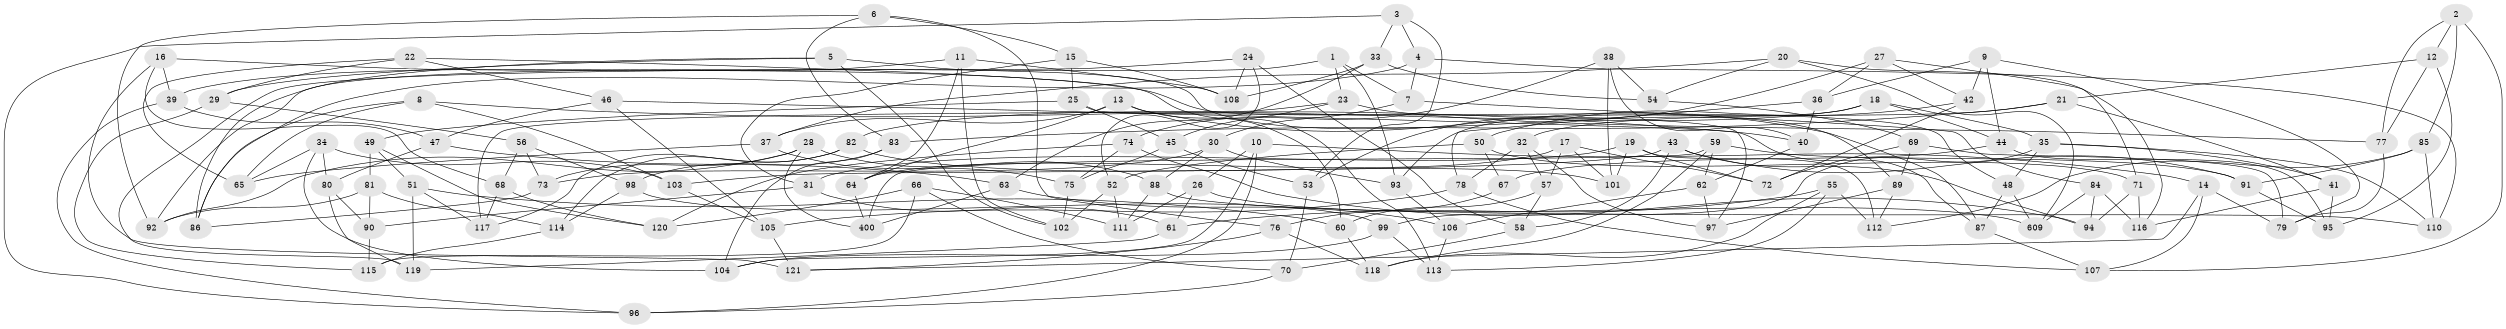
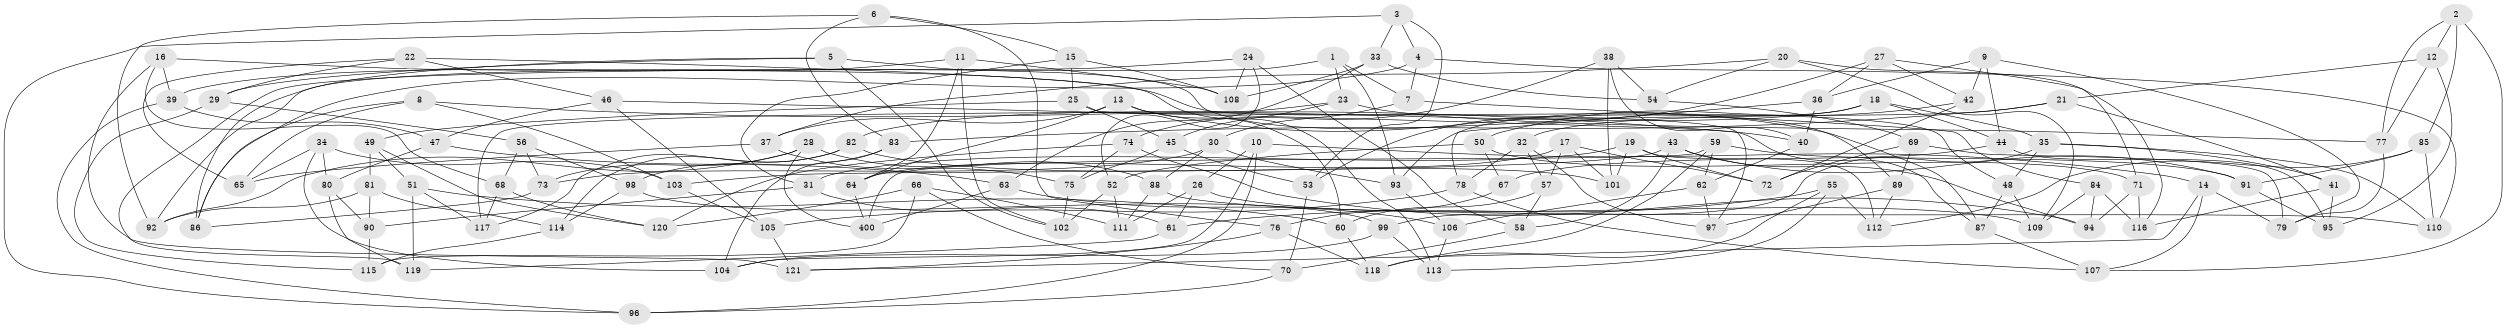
  graph {
    node [color=gray90 style=filled]
    1
    7
    23
    92
    93
    30
    84
    77
    45
    117
    106
    2
    12
    85
    107
    21
    95
    79
    110
    112
    91
    3
    4
    33
    53
    96
    86
    108
    54
    63
    70
    5
    29
    89
    102
    56
    115
    97
    6
    15
    76
    83
    25
    31
    121
    118
    104
    98
    73
    88
-   109 [label=609]
+   109
    116
    94
    8
    40
    65
    103
    62
    105
    9
    36
    42
    44
    78
    72
    50
    67
    10
    14
    26
    61
    111
    11
    39
    64
    47
    n77 [label=400]
    32
    41
    13
    37
    60
    87
    75
    49
    90
    16
    48
    68
    120
    17
    57
    101
    58
    18
    35
    82
    99
    114
    19
    20
    69
    22
    46
    113
    24
    52
    119
    51
    81
    27
    71
    28
    34
    80
    38
    74
    43
    55
    59
    66
    1 -- 7
    1 -- 23
    1 -- 92
    1 -- 93
    7 -- 30
    7 -- 84
    23 -- 77
    23 -- 45
    23 -- 117
    93 -- 106
    30 -- 93
    30 -- 73
    30 -- 88
    84 -- 109
    84 -- 116
    84 -- 94
    77 -- 79
    45 -- 53
    45 -- 75
    106 -- 113
    2 -- 77
    2 -- 12
    2 -- 85
    2 -- 107
    12 -- 77
    12 -- 21
    12 -- 95
    85 -- 110
    85 -- 112
    85 -- 91
    21 -- 83
    21 -- 32
    21 -- 41
    91 -- 95
    3 -- 4
    3 -- 33
    3 -- 53
    3 -- 96
    4 -- 7
    4 -- 110
    4 -- 86
    33 -- 108
    33 -- 54
    33 -- 63
    53 -- 70
    54 -- 69
    63 -- 106
    63 -- n77
    70 -- 96
    5 -- 86
    5 -- 29
    5 -- 89
    5 -- 102
    29 -- 56
    29 -- 115
    89 -- 112
    89 -- 97
    56 -- 98
    56 -- 73
    56 -- 68
    6 -- 92
    6 -- 15
    6 -- 76
    6 -- 83
    15 -- 108
    15 -- 25
    15 -- 31
    76 -- 121
    76 -- 118
    83 -- 104
    83 -- 98
    25 -- 45
    25 -- 97
    25 -- 49
    31 -- 61
    31 -- 90
    98 -- 99
    98 -- 114
    73 -- 86
    88 -- 110
    88 -- 111
    8 -- 86
    8 -- 40
    8 -- 65
    8 -- 103
    40 -- 62
    103 -- 105
    62 -- 106
    62 -- 97
    105 -- 121
    9 -- 79
    9 -- 36
    9 -- 42
    9 -- 44
    36 -- 40
    36 -- 78
    42 -- 72
    42 -- 50
    44 -- 95
    44 -- 67
    78 -- 107
    78 -- 105
    50 -- 67
    50 -- 52
    50 -- 71
    67 -- 76
    10 -- 96
    10 -- 104
    10 -- 14
    10 -- 26
    14 -- 107
    14 -- 79
    14 -- 121
    26 -- 109
    26 -- 61
    26 -- 111
    61 -- 119
    11 -- 108
    11 -- 102
    11 -- 39
    11 -- 64
    39 -- 96
    39 -- 47
    64 -- n77
    47 -- 63
    47 -- 80
    32 -- 97
    32 -- 78
    32 -- 57
    41 -- 95
    41 -- 116
    13 -- 64
    13 -- 37
    13 -- 60
    13 -- 87
    37 -- 65
    37 -- 75
    60 -- 118
    87 -- 107
    75 -- 102
    49 -- 120
    49 -- 51
    49 -- 81
    90 -- 115
    16 -- 121
    16 -- 39
    16 -- 48
    16 -- 68
    48 -- 109
    48 -- 87
    68 -- 117
    68 -- 120
    17 -- 72
    17 -- 64
    17 -- 57
    17 -- 101
    57 -- 60
    57 -- 58
    58 -- 70
    18 -- 93
    18 -- 44
    18 -- 35
    18 -- 82
    35 -- 110
    35 -- 41
    35 -- 48
    35 -- 99
    82 -- 117
    82 -- 101
    82 -- 114
    99 -- 104
    99 -- 113
    114 -- 115
    19 -- 112
    19 -- 31
    19 -- 72
    19 -- 101
    20 -- 54
    20 -- 109
    20 -- 116
    20 -- 37
    69 -- 79
    69 -- 89
    69 -- 72
    22 -- 29
    22 -- 65
    22 -- 46
    22 -- 113
    46 -- 105
    46 -- 47
    46 -- 87
    24 -- 108
    24 -- 58
    24 -- 52
    24 -- 119
    52 -- 102
    52 -- 111
    51 -- 117
    51 -- 60
    51 -- 119
    81 -- 92
    81 -- 90
    81 -- 114
    27 -- 53
    27 -- 36
    27 -- 42
    27 -- 71
    71 -- 116
    71 -- 94
    28 -- 92
    28 -- 73
    28 -- 88
    28 -- n77
    34 -- 104
    34 -- 65
    34 -- 103
    34 -- 80
    80 -- 90
    80 -- 119
    38 -- 54
    38 -- 40
    38 -- 101
    38 -- 74
    74 -- 94
    74 -- 75
    74 -- 120
    43 -- 91
    43 -- 94
    43 -- 103
    43 -- 58
    55 -- 112
    55 -- 118
    55 -- 61
    55 -- 113
    59 -- 91
    59 -- 118
    59 -- 62
    59 -- n77
    66 -- 70
    66 -- 115
    66 -- 111
    66 -- 120
  }
